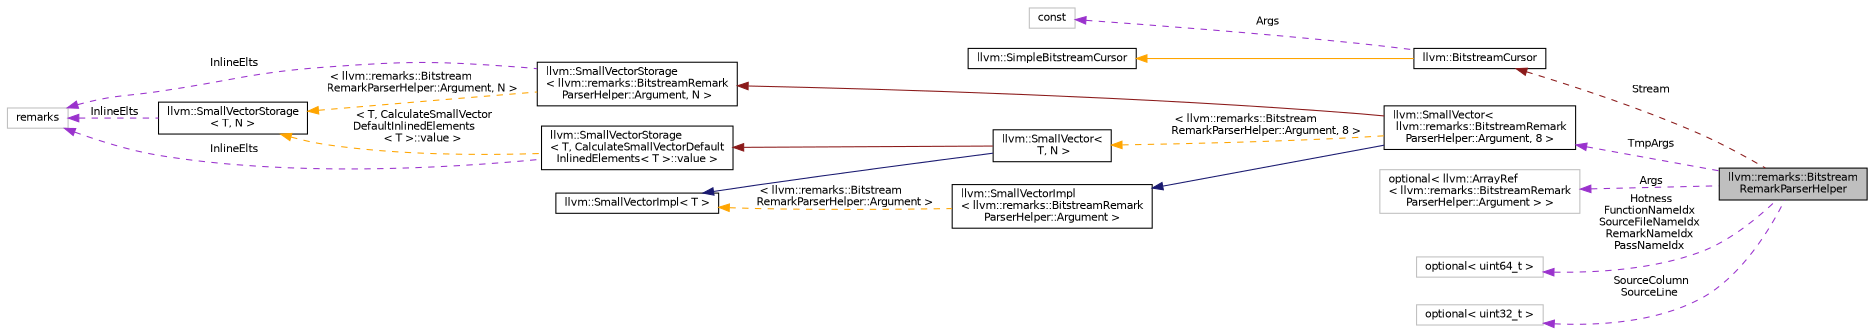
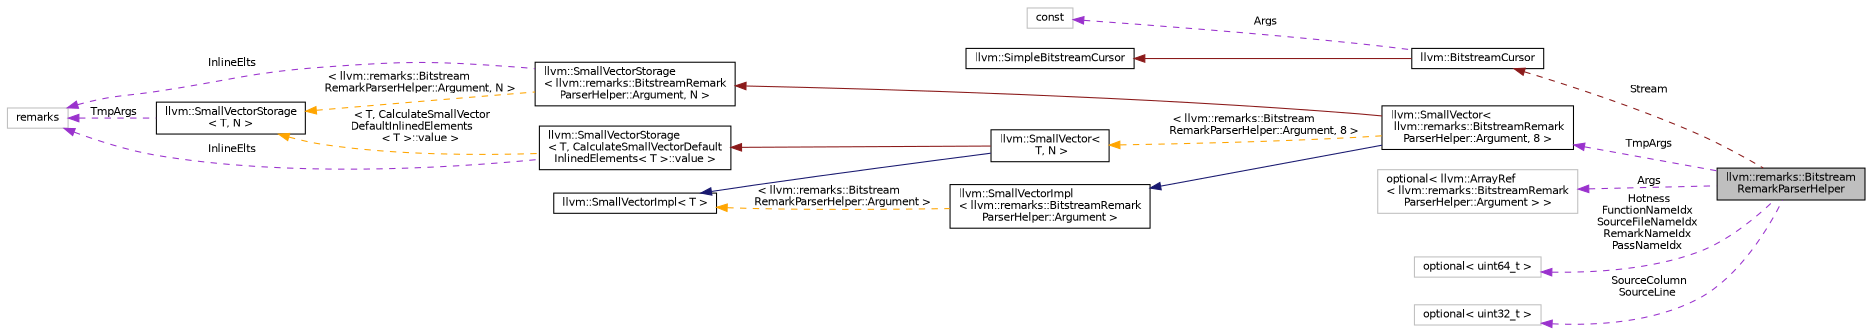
  digraph {
    rankdir=LR
    node [color=black fontname=Helvetica fontsize=10 shape=record]
    edge [color=darkorchid3 dir=back fontname=Helvetica fontsize=10 labelfontname=Helvetica labelfontsize=10 style=dashed]
    n1 [fillcolor=grey75 fontcolor=black height=0.2 label="llvm::remarks::Bitstream\lRemarkParserHelper" style=filled width=0.4]
    n2 [height=0.2 label="llvm::BitstreamCursor" width=0.4]
    n3 [height=0.2 label="llvm::SimpleBitstreamCursor" width=0.4]
    n4 [color=grey75 height=0.2 label=const width=0.4]
    n5 [height=0.2 label="llvm::SmallVector\<\l llvm::remarks::BitstreamRemark\lParserHelper::Argument, 8 \>" width=0.4]
    n6 [height=0.2 label="llvm::SmallVectorImpl\l\< llvm::remarks::BitstreamRemark\lParserHelper::Argument \>" width=0.4]
    n7 [height=0.2 label="llvm::SmallVectorImpl\< T \>" width=0.4]
    n8 [height=0.2 label="llvm::SmallVector\<\l T, N \>" width=0.4]
    n9 [height=0.2 label="llvm::SmallVectorStorage\l\< llvm::remarks::BitstreamRemark\lParserHelper::Argument, N \>" width=0.4]
    n10 [color=grey75 height=0.2 label=remarks width=0.4]
    n11 [height=0.2 label="llvm::SmallVectorStorage\l\< T, N \>" width=0.4]
    n12 [height=0.2 label="llvm::SmallVectorStorage\l\< T, CalculateSmallVectorDefault\lInlinedElements\< T \>::value \>" width=0.4]
    n13 [color=grey75 height=0.2 label="optional\< llvm::ArrayRef\l\< llvm::remarks::BitstreamRemark\lParserHelper::Argument \> \>" width=0.4]
    n14 [color=grey75 height=0.2 label="optional\< uint64_t \>" width=0.4]
    n15 [color=grey75 height=0.2 label="optional\< uint32_t \>" width=0.4]
    n2 -> n1 [color=firebrick4 label=" Stream"]
-   n3 -> n2 [color=orange style=solid]
+   n3 -> n2 [color=firebrick4 style=solid]
    n4 -> n2 [label=" Args"]
    n5 -> n1 [label=" TmpArgs"]
    n6 -> n5 [color=midnightblue style=solid]
    n7 -> n6 [color=orange label=" \< llvm::remarks::Bitstream\lRemarkParserHelper::Argument \>"]
    n7 -> n8 [color=midnightblue style=solid]
    n8 -> n5 [color=orange label=" \< llvm::remarks::Bitstream\lRemarkParserHelper::Argument, 8 \>"]
    n9 -> n5 [color=firebrick4 style=solid]
    n10 -> n9 [label=" InlineElts"]
-   n10 -> n11 [label=" InlineElts"]
+   n10 -> n11 [label=" TmpArgs"]
    n10 -> n12 [label=" InlineElts"]
    n11 -> n9 [color=orange label=" \< llvm::remarks::Bitstream\lRemarkParserHelper::Argument, N \>"]
    n11 -> n12 [color=orange label=" \< T, CalculateSmallVector\lDefaultInlinedElements\l\< T \>::value \>"]
    n12 -> n8 [color=firebrick4 style=solid]
    n13 -> n1 [label=" Args"]
    n14 -> n1 [label=" Hotness\nFunctionNameIdx\nSourceFileNameIdx\nRemarkNameIdx\nPassNameIdx"]
    n15 -> n1 [label=" SourceColumn\nSourceLine"]
  }
